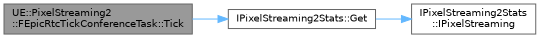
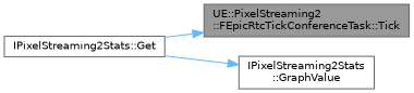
  digraph {
    rankdir=LR
    node [color=grey40 fillcolor=white fontname=Helvetica fontsize=10 shape=box style=filled]
    edge [color=steelblue1 fontname=Helvetica fontsize=10 labelfontname=Helvetica labelfontsize=10 style=solid]
    n1 [color=gray40 fillcolor=grey60 fontcolor=black height=0.2 label="UE::PixelStreaming2\l::FEpicRtcTickConferenceTask::Tick" width=0.4]
    n2 [height=0.2 label="IPixelStreaming2Stats::Get" width=0.4]
-   n3 [height=0.2 label="IPixelStreaming2Stats\l::IPixelStreaming" width=0.4]
-   n1 -> n2
+   n3 [height=0.2 label="IPixelStreaming2Stats\l::GraphValue" width=0.4]
+   n2 -> n1
    n2 -> n3
  }
